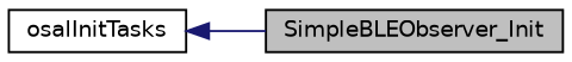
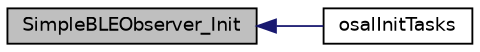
  digraph {
    rankdir=LR
    node [color=black fontname=Helvetica fontsize=10 shape=record style=filled]
    n1 [fillcolor=grey75 fontcolor=black height=0.2 label=SimpleBLEObserver_Init width=0.4]
    n2 [fillcolor=white height=0.2 label=osalInitTasks width=0.4]
-   n2 -> n1 [color=midnightblue dir=back fontname=Helvetica fontsize=10 labelfontname=Helvetica labelfontsize=10 style=solid]
+   n1 -> n2 [color=midnightblue dir=back fontname=Helvetica fontsize=10 labelfontname=Helvetica labelfontsize=10 style=solid]
  }
